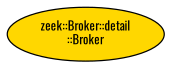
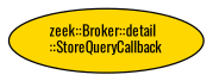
  digraph {
    rankdir=LR
    fontname=Oswald
-   n1 [color=black fillcolor=gold fontname=Oswald fontsize=10 height=0.2 label="zeek::Broker::detail\l::Broker" shape=ellipse style=filled width=0.4]
+   n1 [color=black fillcolor=gold fontname=Oswald fontsize=10 height=0.2 label="zeek::Broker::detail\l::StoreQueryCallback" shape=ellipse style=filled width=0.4]
  }
